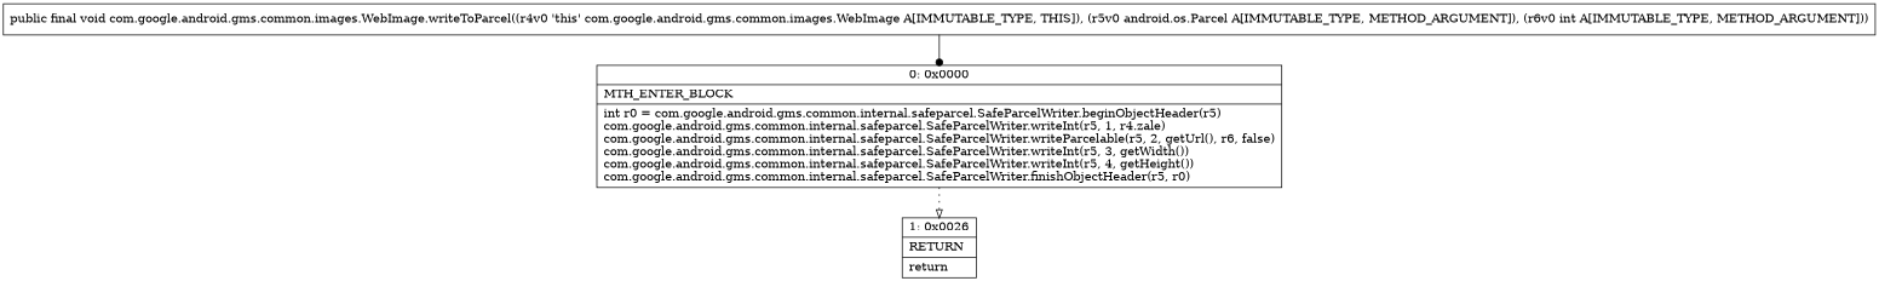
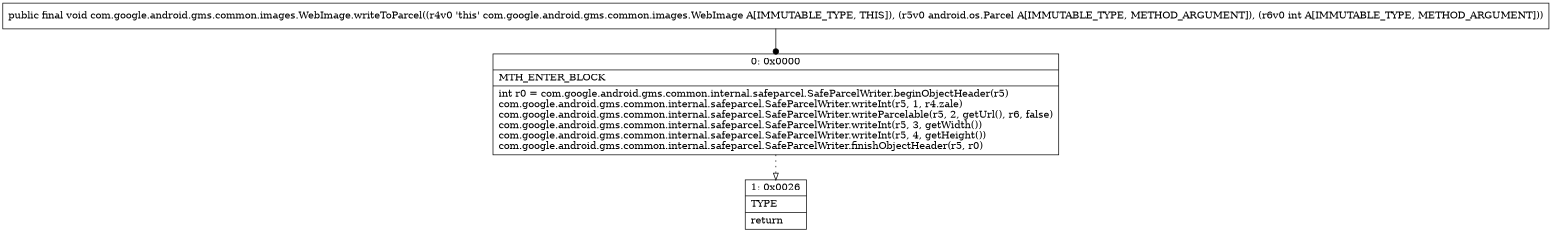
  digraph {
    node [shape=record]
    n1 [label="{0\:\ 0x0000|MTH_ENTER_BLOCK\l|int r0 = com.google.android.gms.common.internal.safeparcel.SafeParcelWriter.beginObjectHeader(r5)\lcom.google.android.gms.common.internal.safeparcel.SafeParcelWriter.writeInt(r5, 1, r4.zale)\lcom.google.android.gms.common.internal.safeparcel.SafeParcelWriter.writeParcelable(r5, 2, getUrl(), r6, false)\lcom.google.android.gms.common.internal.safeparcel.SafeParcelWriter.writeInt(r5, 3, getWidth())\lcom.google.android.gms.common.internal.safeparcel.SafeParcelWriter.writeInt(r5, 4, getHeight())\lcom.google.android.gms.common.internal.safeparcel.SafeParcelWriter.finishObjectHeader(r5, r0)\l}"]
-   n2 [label="{1\:\ 0x0026|RETURN\l|return\l}"]
+   n2 [label="{1\:\ 0x0026|TYPE\l|return\l}"]
    n3 [label="{public final void com.google.android.gms.common.images.WebImage.writeToParcel((r4v0 'this' com.google.android.gms.common.images.WebImage A[IMMUTABLE_TYPE, THIS]), (r5v0 android.os.Parcel A[IMMUTABLE_TYPE, METHOD_ARGUMENT]), (r6v0 int A[IMMUTABLE_TYPE, METHOD_ARGUMENT])) }"]
    n1 -> n2 [style=dotted arrowhead=onormal]
    n3 -> n1 [style=solid arrowhead=dot]
  }
